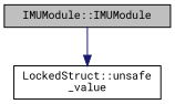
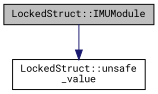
  digraph {
    rankdir=TB
    fontname="Roboto Mono"
    node [color=black fontname="Roboto Mono" fontsize=10 shape=record style=filled]
-   n1 [fillcolor=grey75 fontcolor=black height=0.2 label="IMUModule::IMUModule" width=0.4]
+   n1 [fillcolor=grey75 fontcolor=black height=0.2 label="LockedStruct::IMUModule" width=0.4]
    n2 [fillcolor=white height=0.2 label="LockedStruct::unsafe\l_value" width=0.4]
    n1 -> n2 [color=midnightblue fontname="Roboto Mono" fontsize=10 labelfontname=Helvetica labelfontsize=10 style=solid]
  }
